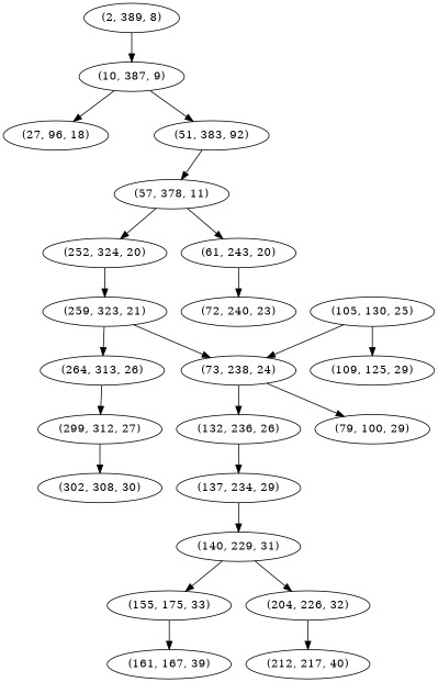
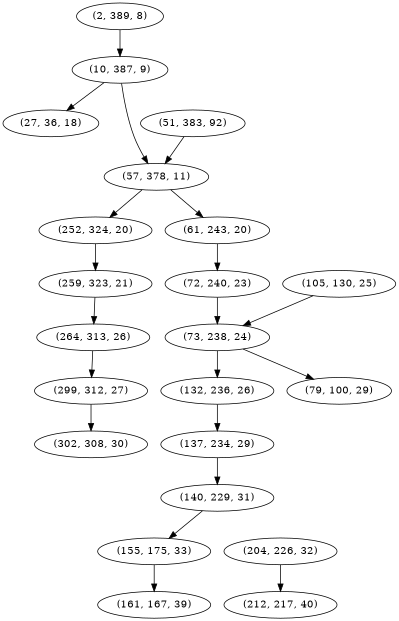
  digraph {
    n1 [label="(2, 389, 8)"]
    "(10, 387, 9)"
-   "(27, 36, 18)" [label="(27, 96, 18)"]
+   "(27, 36, 18)"
    n4 [label="(51, 383, 92)"]
    n5 [label="(57, 378, 11)"]
    "(61, 243, 20)"
    "(252, 324, 20)"
    "(72, 240, 23)"
    "(259, 323, 21)"
    "(73, 238, 24)"
    "(79, 100, 29)"
    "(132, 236, 26)"
    "(105, 130, 25)"
-   "(109, 125, 29)"
    n15 [label="(137, 234, 29)"]
    "(140, 229, 31)"
    "(155, 175, 33)"
    "(204, 226, 32)"
    "(161, 167, 39)"
    "(212, 217, 40)"
    "(264, 313, 26)"
    "(299, 312, 27)"
    "(302, 308, 30)"
    n1 -> "(10, 387, 9)"
    "(10, 387, 9)" -> "(27, 36, 18)"
-   "(10, 387, 9)" -> n4
+   "(10, 387, 9)" -> n5
    n4 -> n5
    n5 -> "(61, 243, 20)"
    n5 -> "(252, 324, 20)"
    "(61, 243, 20)" -> "(72, 240, 23)"
    "(252, 324, 20)" -> "(259, 323, 21)"
-   "(259, 323, 21)" -> "(73, 238, 24)"
+   "(72, 240, 23)" -> "(73, 238, 24)"
    "(259, 323, 21)" -> "(264, 313, 26)"
    "(73, 238, 24)" -> "(79, 100, 29)"
    "(73, 238, 24)" -> "(132, 236, 26)"
    "(132, 236, 26)" -> n15
    "(105, 130, 25)" -> "(73, 238, 24)"
-   "(105, 130, 25)" -> "(109, 125, 29)"
    n15 -> "(140, 229, 31)"
    "(140, 229, 31)" -> "(155, 175, 33)"
-   "(140, 229, 31)" -> "(204, 226, 32)"
    "(155, 175, 33)" -> "(161, 167, 39)"
    "(204, 226, 32)" -> "(212, 217, 40)"
    "(264, 313, 26)" -> "(299, 312, 27)"
    "(299, 312, 27)" -> "(302, 308, 30)"
  }
